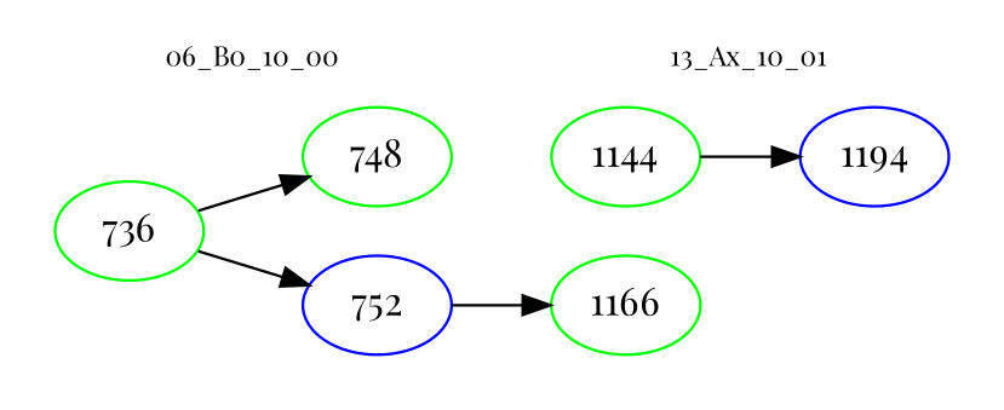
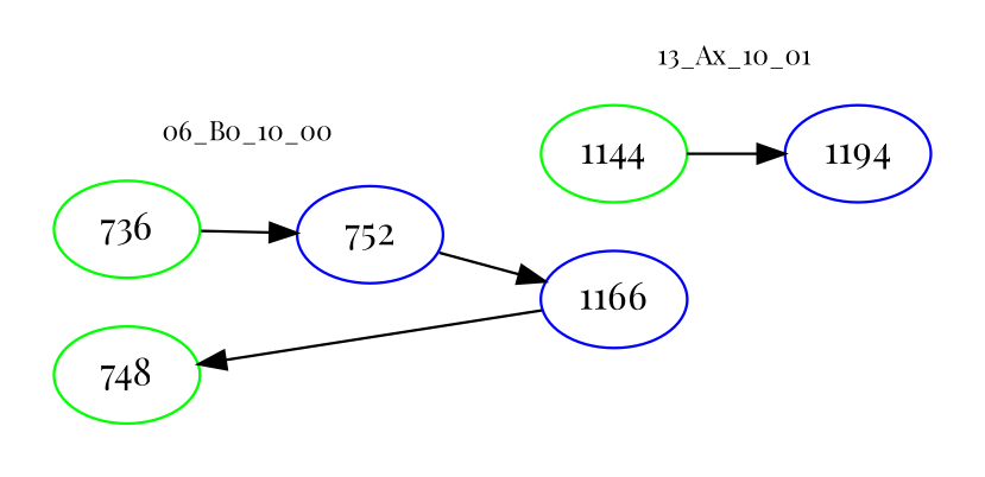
  digraph {
    fontname="Playfair Display"
    rankdir=LR
    node [color=green fontname="Playfair Display"]
    edge [color=black fontname="Playfair Display"]
    n1 [label=1144]
-   n2 [label=1166]
+   n2 [color=blue label=1166]
    n3 [color=blue label=1194]
    n4 [label=736]
    n5 [color=blue label=752]
    n6 [label=748]
    subgraph cluster_1 {
      color=white
      fontsize=10
      label="13_Ax_10_01"
      n1
      n2
      n3
    }
    subgraph cluster_2 {
      color=white
      fontsize=10
      label="06_B0_10_00"
      n4
      n5
      n6
    }
    n1 -> n3
    n4 -> n5
-   n4 -> n6
+   n2 -> n6
    n5 -> n2
  }
